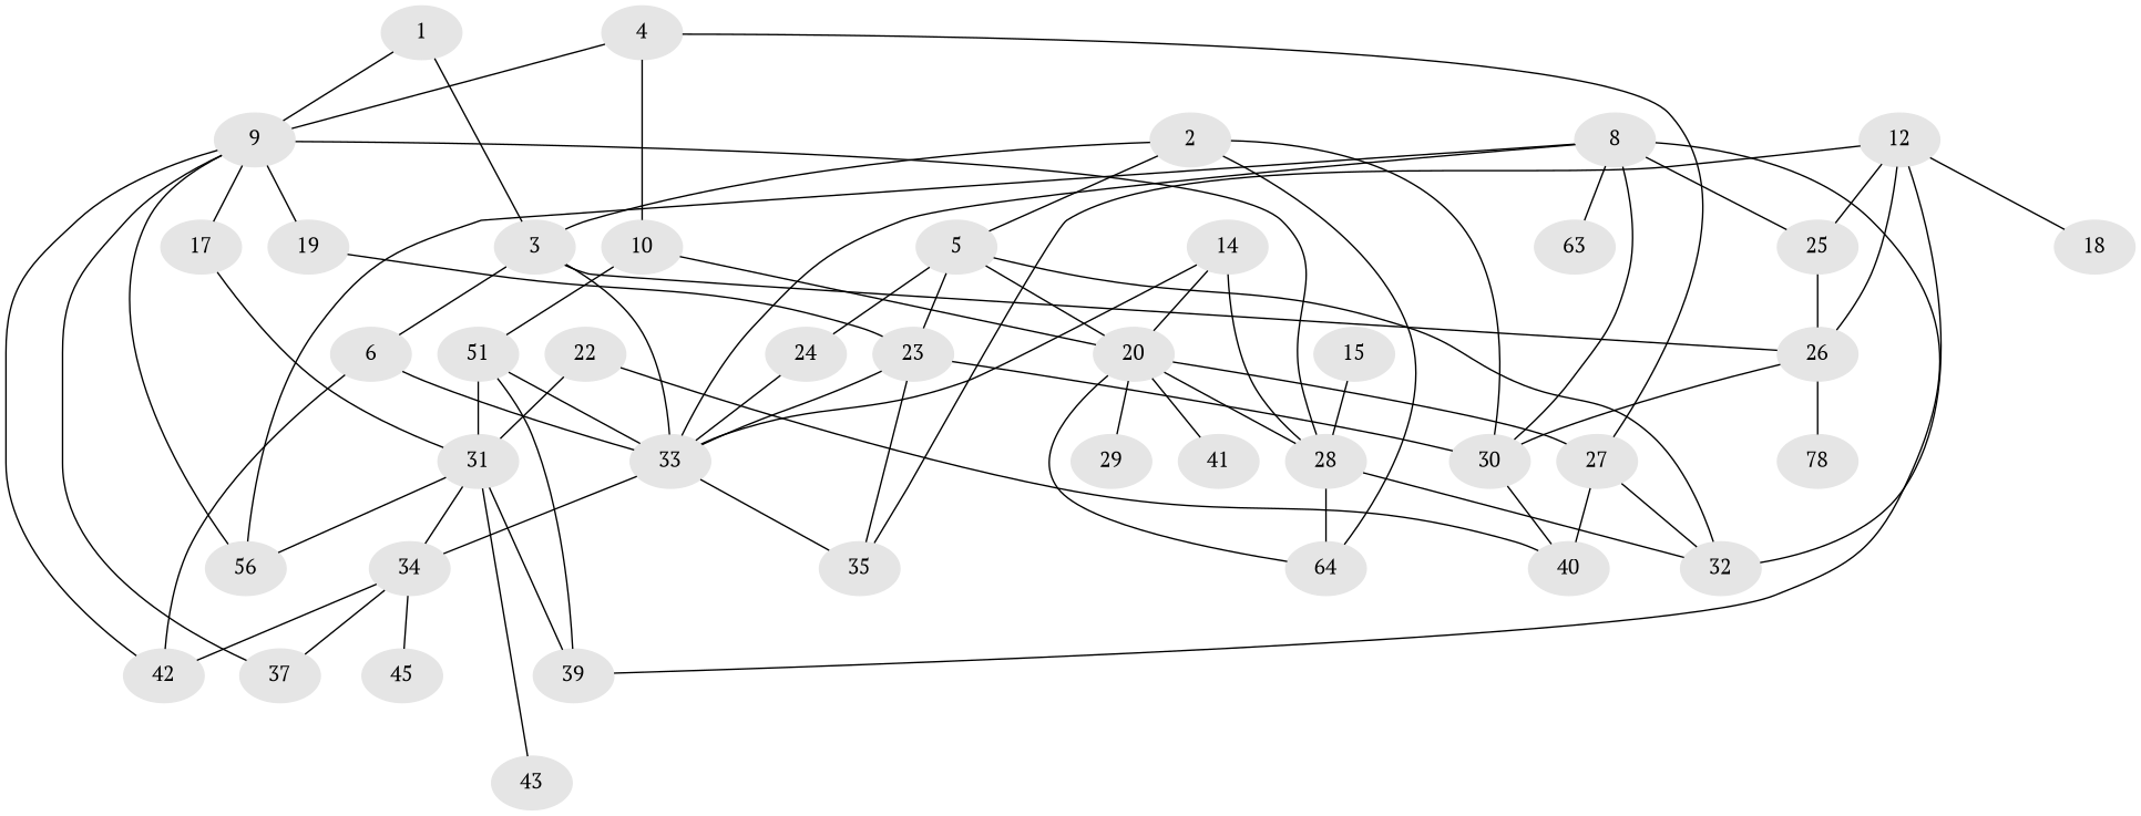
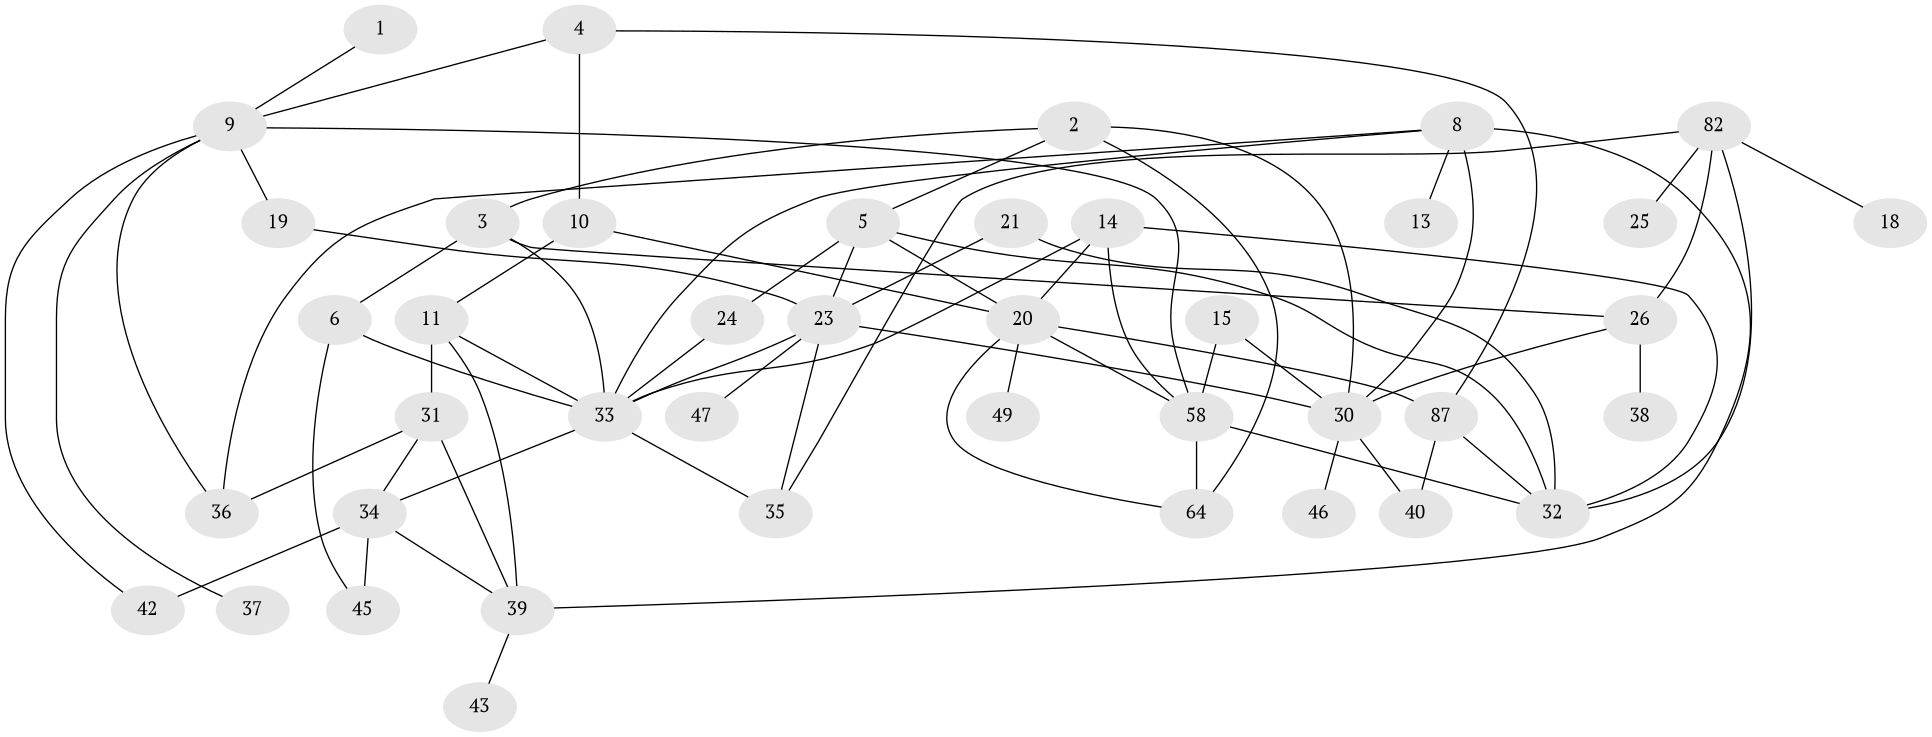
  graph {
    fontname="PT Serif"
    node [color=gray90 fontname="PT Serif" style=filled]
    edge [fontname="PT Serif" weight=1.0]
    1
    3
    9
    6
    26
    33
-   36 [label=56]
-   17
+   36
    19
-   28
+   28 [label=58]
    37
    42
    2
    5
    30
    n16 [label=64]
    20
    23
    24
    32
    40
+   46
    45
-   38 [label=78]
+   38
    34
    35
    4
    10
-   27
-   11 [label=51]
-   29
-   41
+   27 [label=87]
+   11
+   29 [label=49]
+   47
    8
-   13 [label=63]
+   13
    25
    39
    31
    43
-   12
+   12 [label=82]
    18
    14
    15
-   22
-   1 -- 3
+   21
    1 -- 9
    3 -- 6
    3 -- 26
    3 -- 33
    9 -- 36
-   9 -- 17
    9 -- 19
    9 -- 28
    9 -- 37
    9 -- 42
    6 -- 33
-   6 -- 42
+   6 -- 45
    26 -- 30
    26 -- 38
    33 -- 34 [weight=2.0]
    33 -- 35
-   17 -- 31
    19 -- 23
    28 -- n16
    28 -- 32
    2 -- 3
    2 -- 5
    2 -- 30
    2 -- n16
    5 -- 20 [weight=2.0]
    5 -- 23
    5 -- 24
    5 -- 32
    30 -- 40
+   30 -- 46
    20 -- 28
    20 -- n16
    20 -- 27
    20 -- 29
-   20 -- 41
    23 -- 33
    23 -- 30
    23 -- 35
+   23 -- 47
    24 -- 33
-   34 -- 37
+   34 -- 39
    34 -- 42
    34 -- 45
    4 -- 9
    4 -- 10
    4 -- 27
    10 -- 20
    10 -- 11
    27 -- 32
    27 -- 40
    11 -- 33
    11 -- 39
    11 -- 31
    8 -- 33
    8 -- 36
    8 -- 30
    8 -- 13
-   8 -- 25
    8 -- 39
-   25 -- 26
    31 -- 36
    31 -- 34
    31 -- 39
-   31 -- 43
+   39 -- 43
    12 -- 26
    12 -- 32
    12 -- 35
    12 -- 25
    12 -- 18
    14 -- 33
    14 -- 28
    14 -- 20
+   14 -- 32
    15 -- 28
-   22 -- 40
-   22 -- 31
+   15 -- 30
+   21 -- 23
+   21 -- 32
  }
